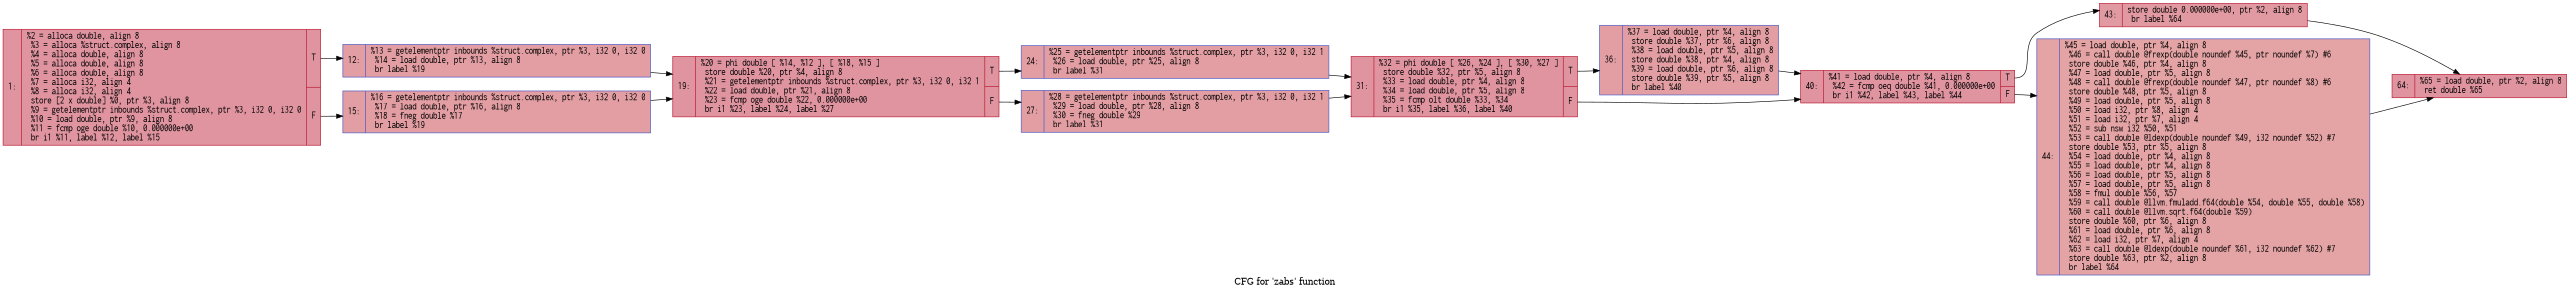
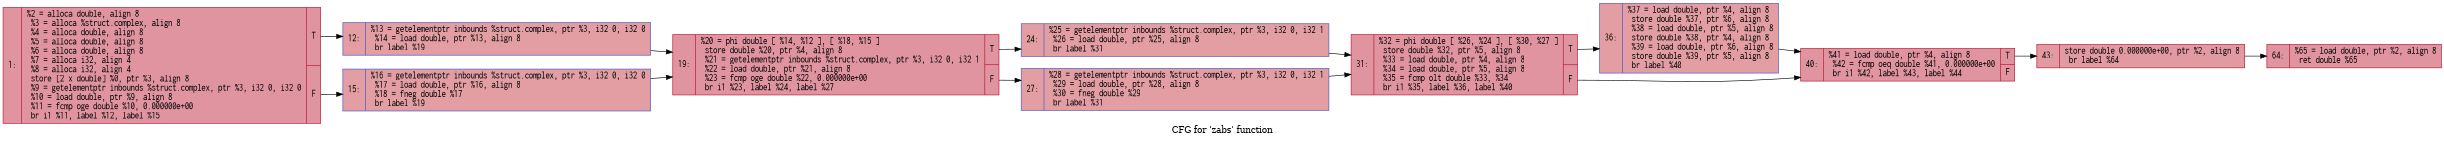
  digraph {
    label="CFG for 'zabs' function"
    rankdir=LR
    node [color="#b70d28ff" fillcolor="#b70d2870" fontname=Courier shape=record style=filled]
    n1 [label="{1:\l|  %2 = alloca double, align 8\l  %3 = alloca %struct.complex, align 8\l  %4 = alloca double, align 8\l  %5 = alloca double, align 8\l  %6 = alloca double, align 8\l  %7 = alloca i32, align 4\l  %8 = alloca i32, align 4\l  store [2 x double] %0, ptr %3, align 8\l  %9 = getelementptr inbounds %struct.complex, ptr %3, i32 0, i32 0\l  %10 = load double, ptr %9, align 8\l  %11 = fcmp oge double %10, 0.000000e+00\l  br i1 %11, label %12, label %15\l|{<s0>T|<s1>F}}"]
    n2 [color="#3d50c3ff" fillcolor="#be242e70" label="{12:\l|  %13 = getelementptr inbounds %struct.complex, ptr %3, i32 0, i32 0\l  %14 = load double, ptr %13, align 8\l  br label %19\l}"]
    n3 [color="#3d50c3ff" fillcolor="#be242e70" label="{15:\l|  %16 = getelementptr inbounds %struct.complex, ptr %3, i32 0, i32 0\l  %17 = load double, ptr %16, align 8\l  %18 = fneg double %17\l  br label %19\l}"]
    n4 [label="{19:\l|  %20 = phi double [ %14, %12 ], [ %18, %15 ]\l  store double %20, ptr %4, align 8\l  %21 = getelementptr inbounds %struct.complex, ptr %3, i32 0, i32 1\l  %22 = load double, ptr %21, align 8\l  %23 = fcmp oge double %22, 0.000000e+00\l  br i1 %23, label %24, label %27\l|{<s0>T|<s1>F}}"]
    n5 [color="#3d50c3ff" fillcolor="#be242e70" label="{24:\l|  %25 = getelementptr inbounds %struct.complex, ptr %3, i32 0, i32 1\l  %26 = load double, ptr %25, align 8\l  br label %31\l}"]
    n6 [color="#3d50c3ff" fillcolor="#be242e70" label="{27:\l|  %28 = getelementptr inbounds %struct.complex, ptr %3, i32 0, i32 1\l  %29 = load double, ptr %28, align 8\l  %30 = fneg double %29\l  br label %31\l}"]
    n7 [label="{31:\l|  %32 = phi double [ %26, %24 ], [ %30, %27 ]\l  store double %32, ptr %5, align 8\l  %33 = load double, ptr %4, align 8\l  %34 = load double, ptr %5, align 8\l  %35 = fcmp olt double %33, %34\l  br i1 %35, label %36, label %40\l|{<s0>T|<s1>F}}"]
    n8 [color="#3d50c3ff" fillcolor="#be242e70" label="{36:\l|  %37 = load double, ptr %4, align 8\l  store double %37, ptr %6, align 8\l  %38 = load double, ptr %5, align 8\l  store double %38, ptr %4, align 8\l  %39 = load double, ptr %6, align 8\l  store double %39, ptr %5, align 8\l  br label %40\l}"]
    n9 [label="{40:\l|  %41 = load double, ptr %4, align 8\l  %42 = fcmp oeq double %41, 0.000000e+00\l  br i1 %42, label %43, label %44\l|{<s0>T|<s1>F}}"]
    n10 [fillcolor="#bb1b2c70" label="{43:\l|  store double 0.000000e+00, ptr %2, align 8\l  br label %64\l}"]
-   n11 [color="#3d50c3ff" fillcolor="#c32e3170" label="{44:\l|  %45 = load double, ptr %4, align 8\l  %46 = call double @frexp(double noundef %45, ptr noundef %7) #6\l  store double %46, ptr %4, align 8\l  %47 = load double, ptr %5, align 8\l  %48 = call double @frexp(double noundef %47, ptr noundef %8) #6\l  store double %48, ptr %5, align 8\l  %49 = load double, ptr %5, align 8\l  %50 = load i32, ptr %8, align 4\l  %51 = load i32, ptr %7, align 4\l  %52 = sub nsw i32 %50, %51\l  %53 = call double @ldexp(double noundef %49, i32 noundef %52) #7\l  store double %53, ptr %5, align 8\l  %54 = load double, ptr %4, align 8\l  %55 = load double, ptr %4, align 8\l  %56 = load double, ptr %5, align 8\l  %57 = load double, ptr %5, align 8\l  %58 = fmul double %56, %57\l  %59 = call double @llvm.fmuladd.f64(double %54, double %55, double %58)\l  %60 = call double @llvm.sqrt.f64(double %59)\l  store double %60, ptr %6, align 8\l  %61 = load double, ptr %6, align 8\l  %62 = load i32, ptr %7, align 4\l  %63 = call double @ldexp(double noundef %61, i32 noundef %62) #7\l  store double %63, ptr %2, align 8\l  br label %64\l}"]
    n12 [label="{64:\l|  %65 = load double, ptr %2, align 8\l  ret double %65\l}"]
    n1 -> n2 [tailport=s0]
    n1 -> n3 [tailport=s1]
    n2 -> n4
    n3 -> n4
    n4 -> n5 [tailport=s0]
    n4 -> n6 [tailport=s1]
    n5 -> n7
    n6 -> n7
    n7 -> n8 [tailport=s0]
    n7 -> n9 [tailport=s1]
    n8 -> n9
    n9 -> n10 [tailport=s0]
-   n9 -> n11 [tailport=s1]
    n10 -> n12
-   n11 -> n12
  }
